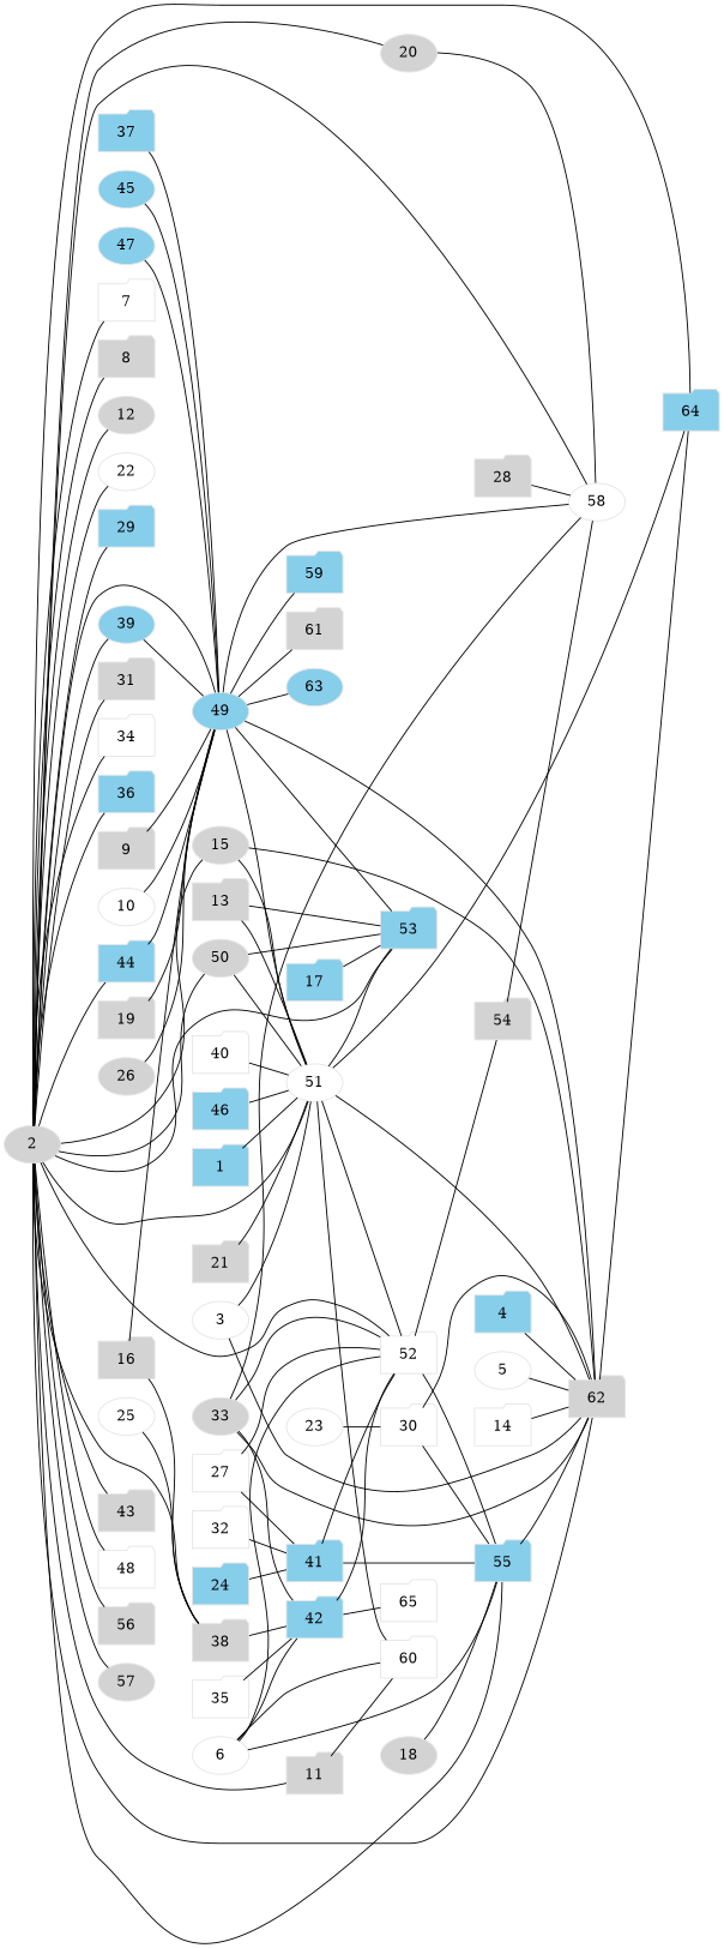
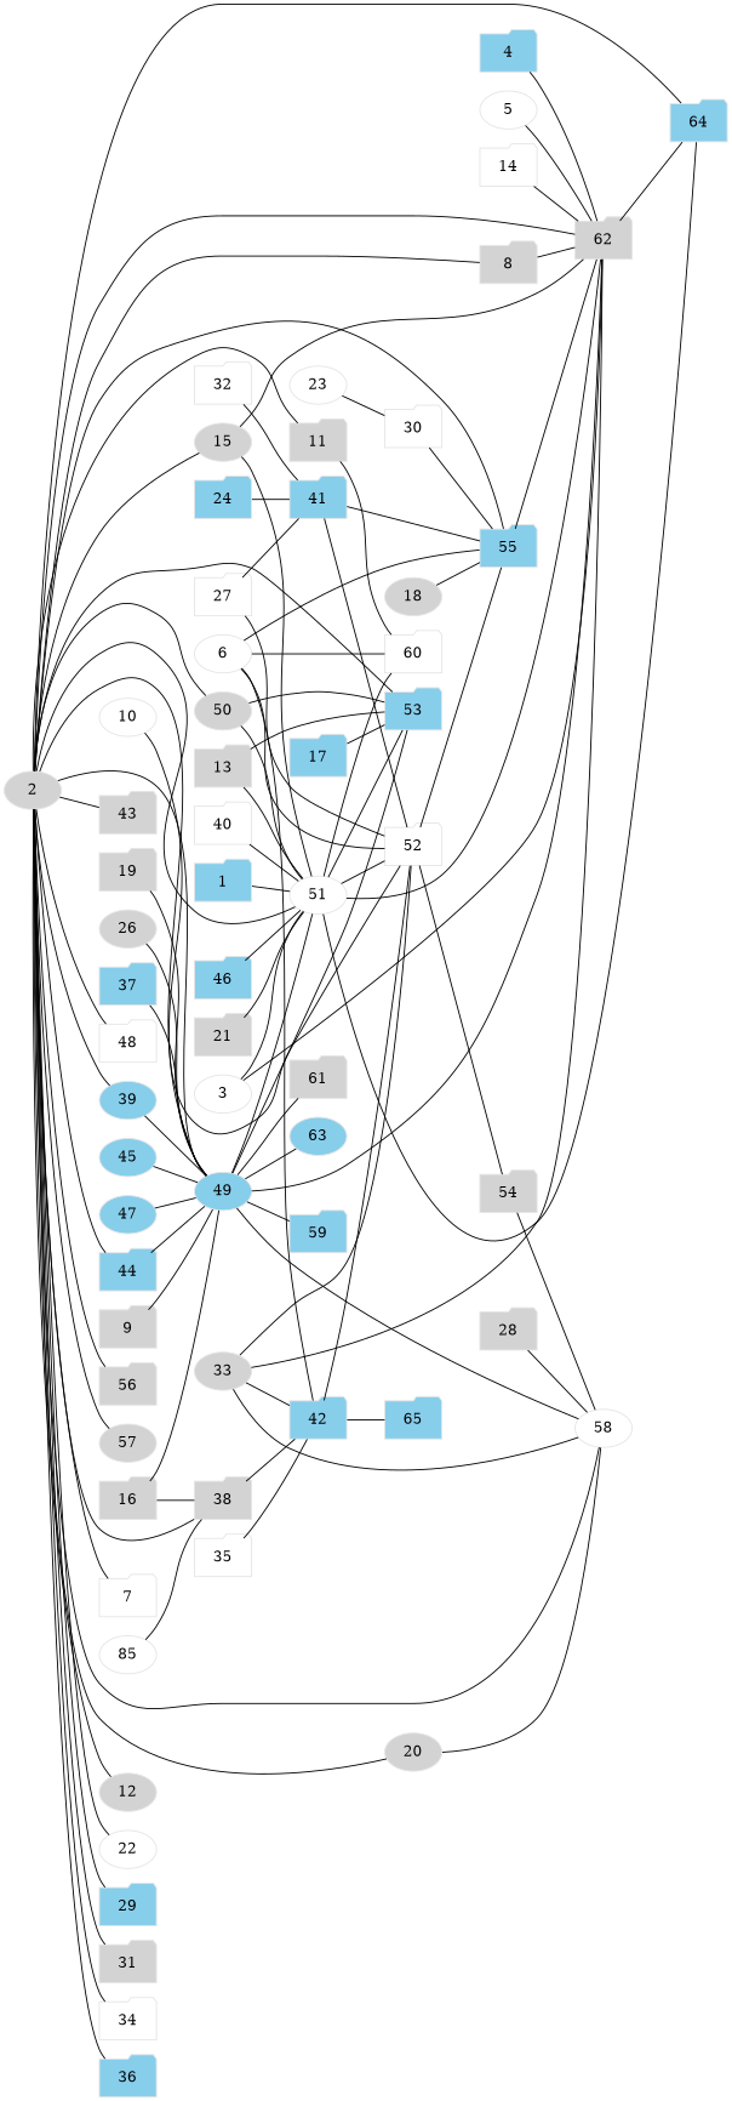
  graph {
    rankdir=LR
    node [color=gray90 fillcolor=lightgrey shape=folder style=filled]
    edge [weight=1.0]
    1 [fillcolor=skyblue]
    51 [fillcolor=white shape=ellipse]
    52 [fillcolor=white]
    53 [fillcolor=skyblue]
    62
    64 [fillcolor=skyblue]
    60 [fillcolor=white]
    2 [shape=ellipse]
    7 [fillcolor=white]
    8
    11
    12 [shape=ellipse]
    15 [shape=ellipse]
    20 [shape=ellipse]
    22 [fillcolor=white shape=ellipse]
    29 [fillcolor=skyblue]
    31
    34 [fillcolor=white]
    36 [fillcolor=skyblue]
    38
    39 [fillcolor=skyblue shape=ellipse]
    43
    44 [fillcolor=skyblue]
    48 [fillcolor=white]
    49 [fillcolor=skyblue shape=ellipse]
    50 [shape=ellipse]
    55 [fillcolor=skyblue]
    56
    57 [shape=ellipse]
    58 [fillcolor=white shape=ellipse]
    42 [fillcolor=skyblue]
    59 [fillcolor=skyblue]
    61
    63 [fillcolor=skyblue shape=ellipse]
    54
    3 [fillcolor=white shape=ellipse]
    4 [fillcolor=skyblue]
    5 [fillcolor=white shape=ellipse]
    6 [fillcolor=white shape=ellipse]
-   65 [fillcolor=white]
+   65 [fillcolor=skyblue]
    9
    10 [fillcolor=white shape=ellipse]
    13
    14 [fillcolor=white]
    16
    17 [fillcolor=skyblue]
    18 [shape=ellipse]
    19
    21
    23 [fillcolor=white shape=ellipse]
    30 [fillcolor=white]
    24 [fillcolor=skyblue]
    41 [fillcolor=skyblue]
-   25 [fillcolor=white shape=ellipse]
+   25 [fillcolor=white shape=ellipse label=85]
    26 [shape=ellipse]
    27 [fillcolor=white]
    28
    32 [fillcolor=white]
    33 [shape=ellipse]
    35 [fillcolor=white]
    37 [fillcolor=skyblue]
    40 [fillcolor=white]
    45 [fillcolor=skyblue shape=ellipse]
    46 [fillcolor=skyblue]
    47 [fillcolor=skyblue shape=ellipse]
    1 -- 51
    51 -- 52
    51 -- 53
    51 -- 62
    51 -- 64
    51 -- 60
    52 -- 55 [weight=2.0]
    52 -- 54
    62 -- 64
    2 -- 51
    2 -- 52
    2 -- 53 [weight=2.0]
    2 -- 62 [weight=3.0]
    2 -- 64 [weight=2.0]
    2 -- 7
    2 -- 8
    2 -- 11
    2 -- 12
    2 -- 15
    2 -- 20
    2 -- 22
    2 -- 29
    2 -- 31
    2 -- 34
    2 -- 36
    2 -- 38
    2 -- 39
    2 -- 43
    2 -- 44
    2 -- 48
    2 -- 49
    2 -- 50 [weight=2.0]
    2 -- 55
    2 -- 56
    2 -- 57
    2 -- 58
-   30 -- 62
+   8 -- 62
    11 -- 60
    15 -- 51
    15 -- 62
    20 -- 58
    38 -- 42
    39 -- 49
    44 -- 49
    49 -- 51
    49 -- 53
    49 -- 62
    49 -- 58
    49 -- 59
    49 -- 61
    49 -- 63
    50 -- 51 [weight=2.0]
    50 -- 53
    55 -- 62
    42 -- 52
    42 -- 65
    54 -- 58
    3 -- 51
    3 -- 62
    4 -- 62
    5 -- 62
    6 -- 52
    6 -- 60
    6 -- 55 [weight=2.0]
    6 -- 42
    9 -- 49
    10 -- 49
    13 -- 51
    13 -- 53
    14 -- 62
    16 -- 38
    16 -- 49
    17 -- 53
    18 -- 55
    19 -- 49
    21 -- 51
    23 -- 30
    30 -- 55
    24 -- 41
    41 -- 52
    41 -- 55
    25 -- 38
    26 -- 49
    27 -- 52
    27 -- 41
    28 -- 58
    32 -- 41
    33 -- 52
    33 -- 62
    33 -- 58
    33 -- 42
    35 -- 42
    37 -- 49
    40 -- 51
    45 -- 49
    46 -- 51
    47 -- 49
  }
